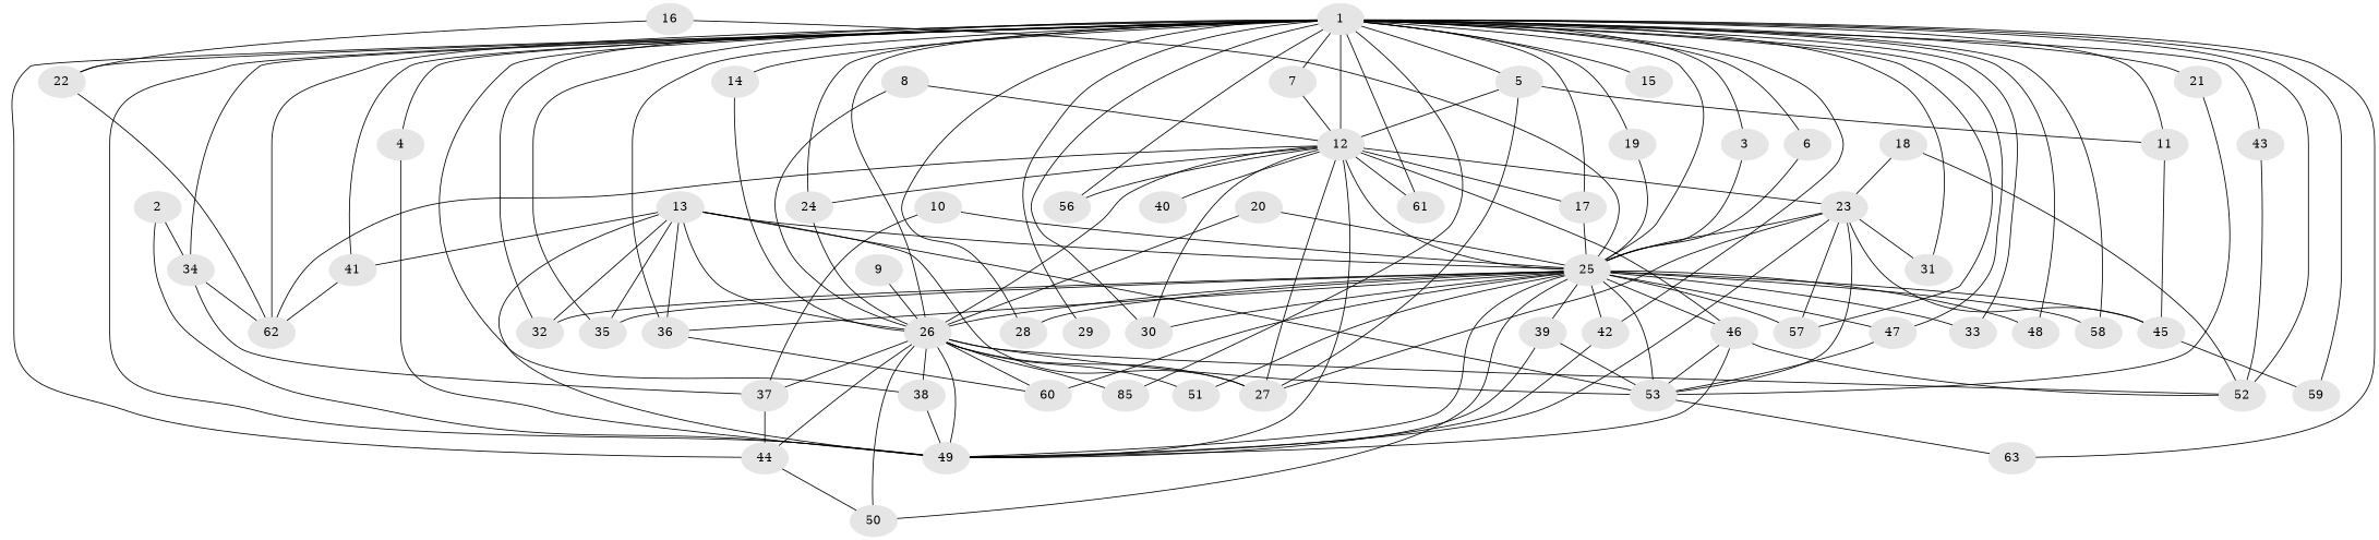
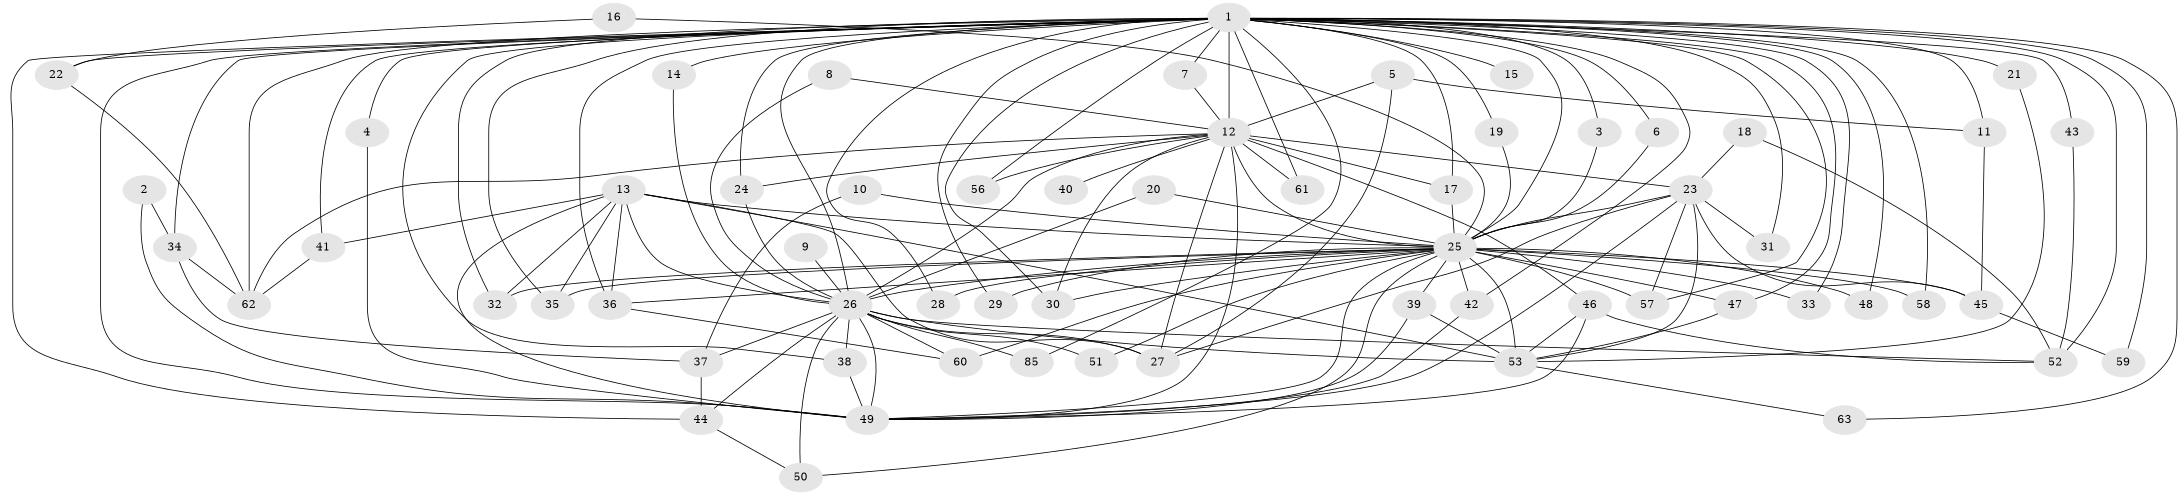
  graph {
    node [color=gray90 style=filled]
    edge [weight=1.0]
    1
    3
    4
    5
    6
    7
    11
    12
    14
    15
    17
    19
    21
    22
    24
    25
    26
    28
    29
    30
    31
    32
    33
    34
    35
    36
    38
    41
    42
    43
    44
    47
    48
    49
    52
    n36 [label=85]
    56
    57
    58
    59
    61
    62
    63
    27
    45
    23
    40
    46
    53
    39
    50
    51
    60
    37
    2
    8
    9
    10
    13
    16
    18
    20
    1 -- 3
    1 -- 4
-   1 -- 5
    1 -- 6
    1 -- 7
    1 -- 11 [weight=2.0]
    1 -- 12 [weight=5.0]
    1 -- 14 [weight=2.0]
    1 -- 15 [weight=2.0]
    1 -- 17
    1 -- 19
    1 -- 21 [weight=2.0]
    1 -- 22 [weight=2.0]
    1 -- 24
    1 -- 25 [weight=13.0]
    1 -- 26 [weight=4.0]
    1 -- 28
    1 -- 29 [weight=4.0]
    1 -- 30
    1 -- 31
    1 -- 32
    1 -- 33 [weight=2.0]
    1 -- 34
    1 -- 35 [weight=2.0]
    1 -- 36 [weight=3.0]
    1 -- 38
    1 -- 41
    1 -- 42
    1 -- 43
    1 -- 44 [weight=2.0]
    1 -- 47
    1 -- 48
    1 -- 49 [weight=5.0]
    1 -- 52 [weight=2.0]
    1 -- n36
    1 -- 56 [weight=2.0]
    1 -- 57
    1 -- 58
    1 -- 59
    1 -- 61
    1 -- 62 [weight=2.0]
    1 -- 63
    3 -- 25
    4 -- 49
    5 -- 11
    5 -- 12
    5 -- 27
    6 -- 25
    7 -- 12
    11 -- 45 [weight=2.0]
    12 -- 17
    12 -- 24
    12 -- 25 [weight=3.0]
    12 -- 26
    12 -- 30
    12 -- 49
    12 -- 56
    12 -- 61
    12 -- 62
    12 -- 27
    12 -- 23
    12 -- 40
    12 -- 46
    14 -- 26
    17 -- 25 [weight=2.0]
    19 -- 25
    21 -- 53
    22 -- 62
    24 -- 26
    25 -- 26 [weight=3.0]
    25 -- 28
    25 -- 30
    25 -- 32
    25 -- 33
    25 -- 35
    25 -- 36
    25 -- 42 [weight=2.0]
    25 -- 47
    25 -- 48
    25 -- 49 [weight=3.0]
    25 -- 57
    25 -- 58
    25 -- 45
-   25 -- 46
+   25 -- 29
    25 -- 53 [weight=4.0]
    25 -- 39
    25 -- 50
    25 -- 51
    25 -- 60 [weight=2.0]
    26 -- 38
    26 -- 44
    26 -- 49
    26 -- 52 [weight=2.0]
    26 -- n36
    26 -- 27
    26 -- 53
    26 -- 50
    26 -- 51
    26 -- 60
    26 -- 37
    34 -- 62
    34 -- 37
    36 -- 60
    38 -- 49
    41 -- 62
    42 -- 49
    43 -- 52
    44 -- 50
    47 -- 53 [weight=2.0]
    45 -- 59
    23 -- 25 [weight=2.0]
    23 -- 31
    23 -- 49
    23 -- 57
    23 -- 27
    23 -- 45
    23 -- 53
    46 -- 49
    46 -- 52
    46 -- 53
    53 -- 63
    39 -- 49
    39 -- 53
    37 -- 44
    2 -- 34
    2 -- 49
    8 -- 12
    8 -- 26
    9 -- 26
    10 -- 25
    10 -- 37
    13 -- 25
    13 -- 26
    13 -- 32
    13 -- 35
    13 -- 36
    13 -- 41
    13 -- 49
    13 -- 27
    13 -- 53 [weight=2.0]
    16 -- 22
    16 -- 25
    18 -- 52
    18 -- 23
    20 -- 25
    20 -- 26
  }
